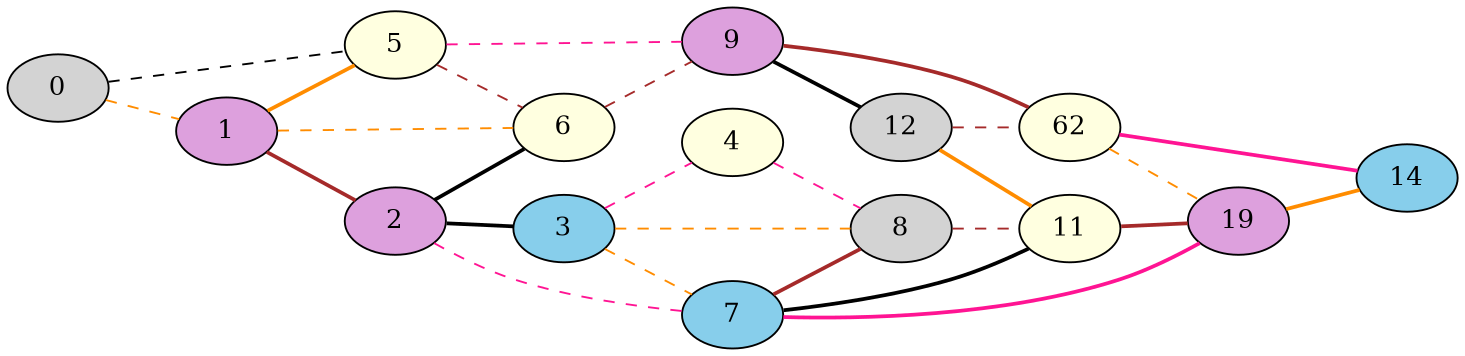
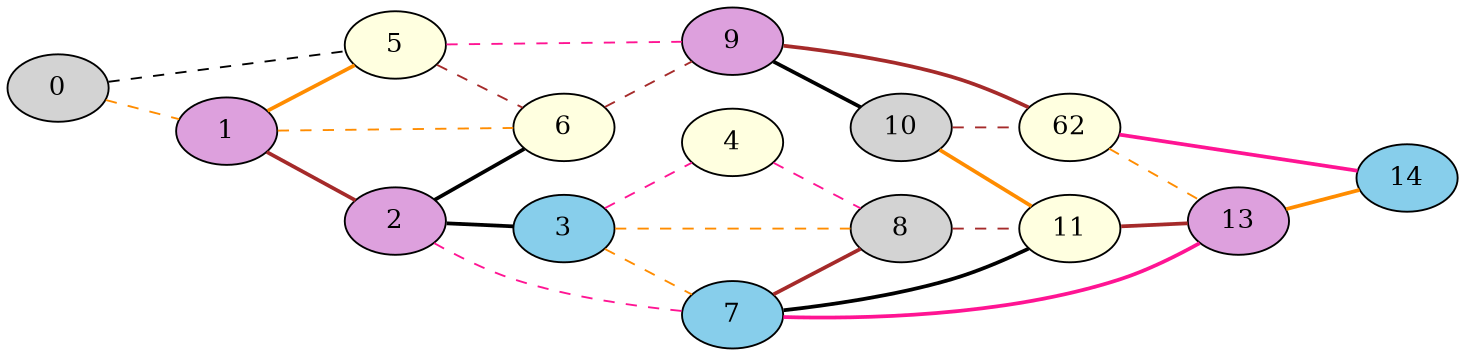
  graph {
    rankdir=LR
    node [fillcolor=lightyellow style=filled]
    edge [color=darkorange style=dashed]
    0 [fillcolor=lightgrey]
    1 [fillcolor=plum]
    5
    2 [fillcolor=plum]
    6
    9 [fillcolor=plum]
    3 [fillcolor=skyblue]
    7 [fillcolor=skyblue]
    4
    8 [fillcolor=lightgrey]
    11
-   13 [fillcolor=plum label=19]
-   10 [fillcolor=lightgrey label=12]
+   13 [fillcolor=plum]
+   10 [fillcolor=lightgrey]
    n14 [label=62]
    14 [fillcolor=skyblue]
    0 -- 1
    0 -- 5 [color=black]
    1 -- 5 [style=bold]
    1 -- 2 [color=brown style=bold]
    1 -- 6
    5 -- 6 [color=brown]
    5 -- 9 [color=deeppink]
    2 -- 6 [color=black style=bold]
    2 -- 3 [color=black style=bold]
    2 -- 7 [color=deeppink]
    6 -- 9 [color=brown]
    9 -- 10 [color=black style=bold]
    9 -- n14 [color=brown style=bold]
    3 -- 7
    3 -- 4 [color=deeppink]
    3 -- 8
    7 -- 8 [color=brown style=bold]
    7 -- 11 [color=black style=bold]
    7 -- 13 [color=deeppink style=bold]
    4 -- 8 [color=deeppink]
    8 -- 11 [color=brown]
    11 -- 13 [color=brown style=bold]
    13 -- 14 [style=bold]
    10 -- 11 [style=bold]
    10 -- n14 [color=brown]
    n14 -- 13
    n14 -- 14 [color=deeppink style=bold]
  }
